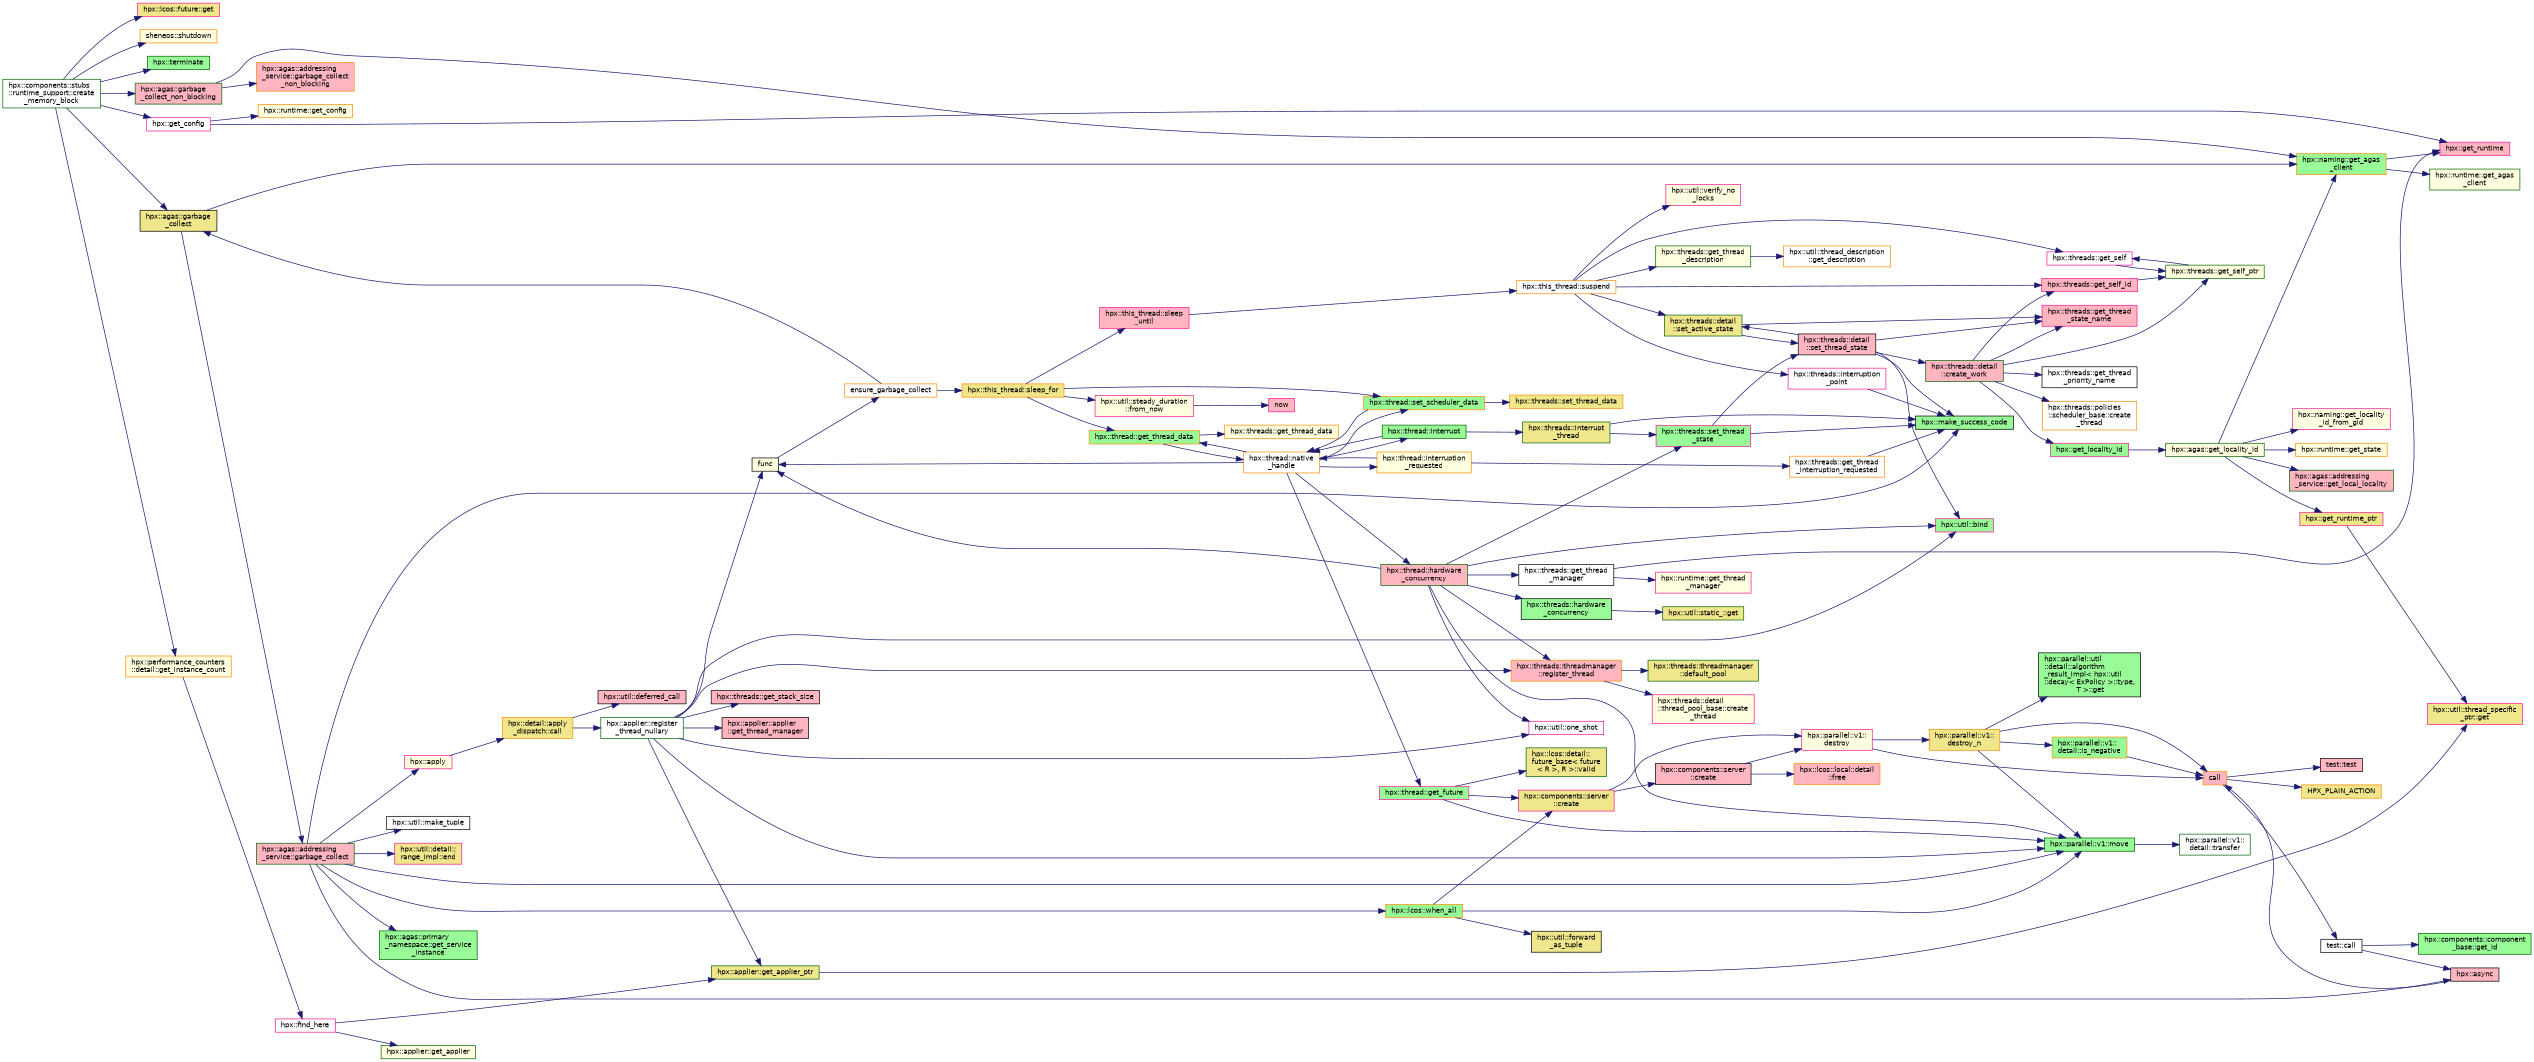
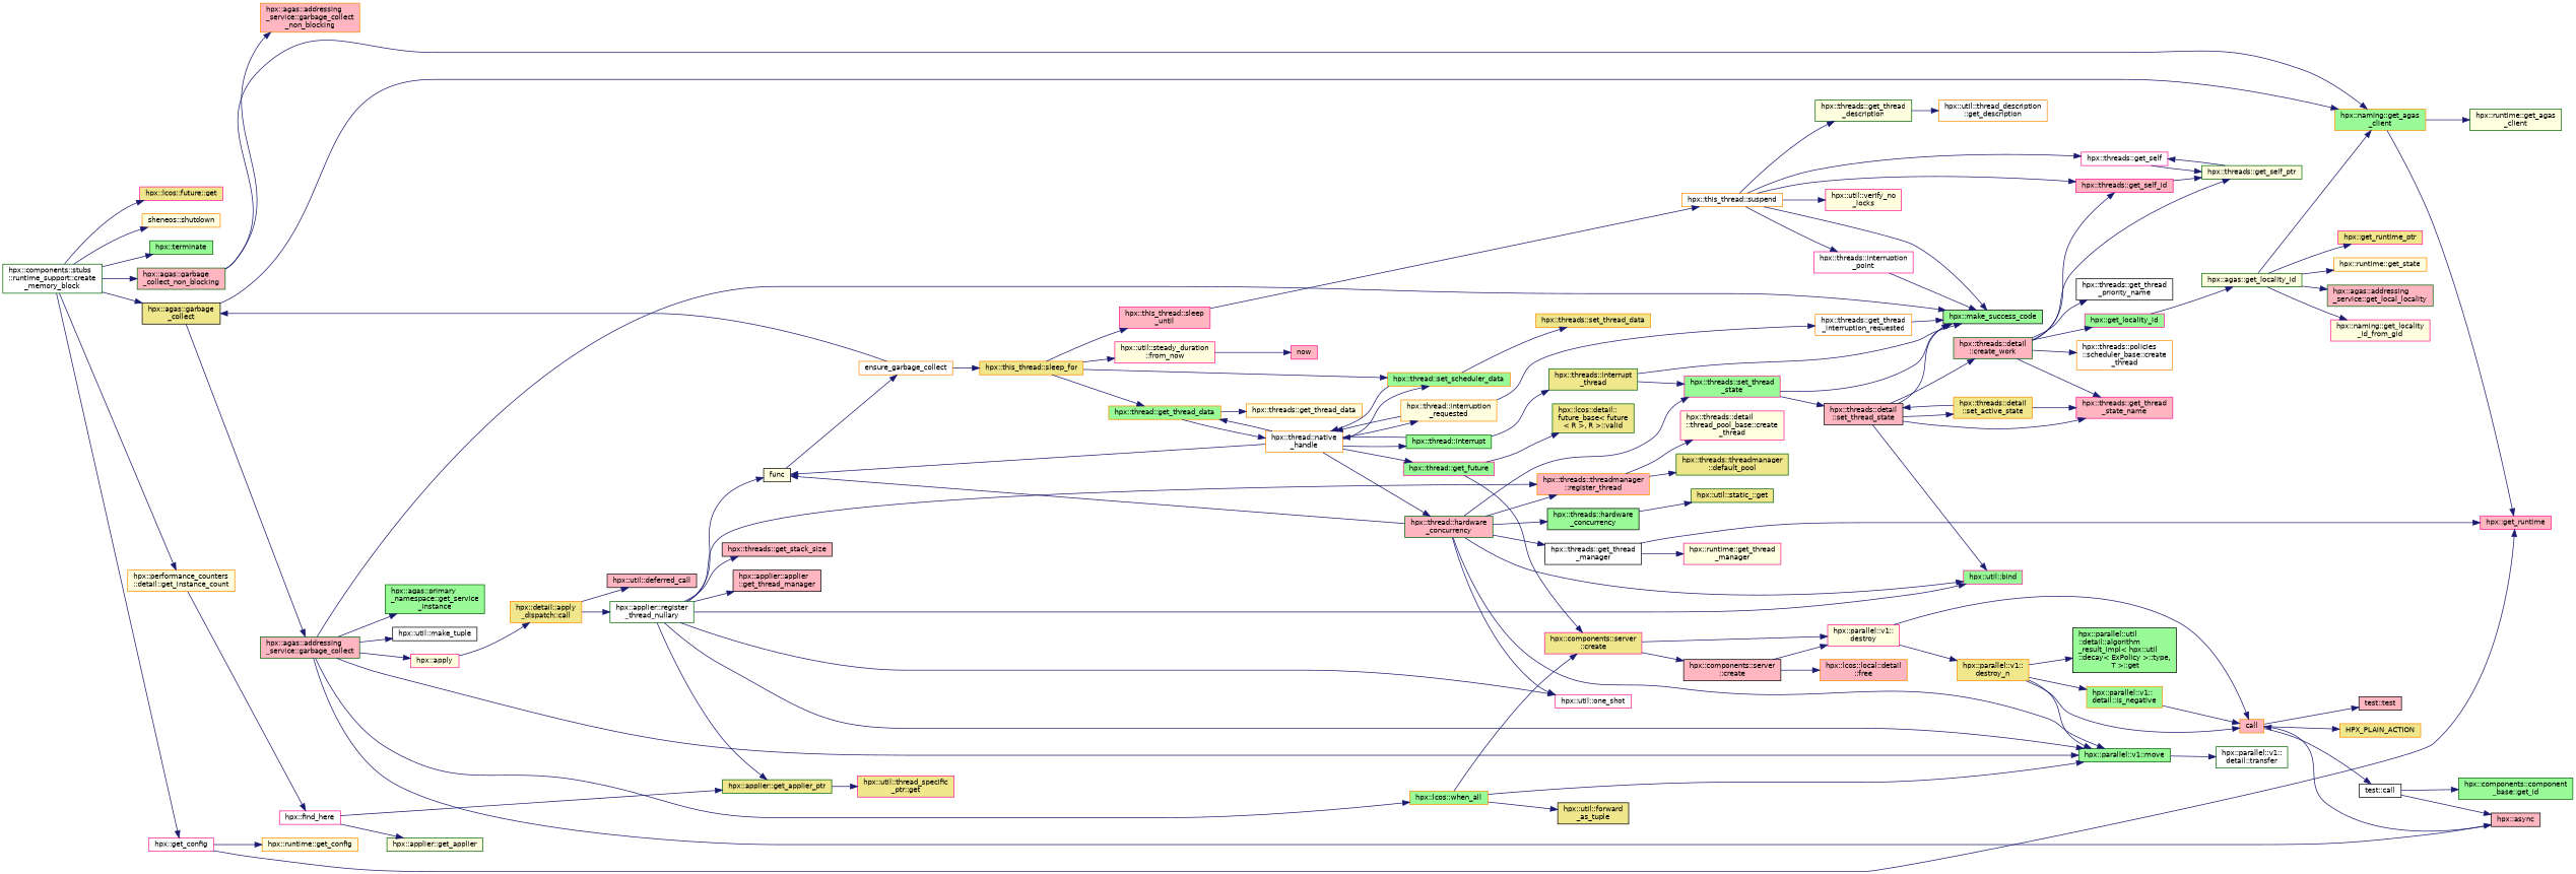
  digraph {
    rankdir=LR
    node [color=deeppink fillcolor=lightpink fontname=Helvetica fontsize=10 shape=record style=filled]
    edge [color=midnightblue fontname=Helvetica fontsize=10 labelfontname=Helvetica labelfontsize=10 style=solid]
    n1 [color=darkgreen fillcolor=white fontcolor=black height=0.2 label="hpx::components::stubs\l::runtime_support::create\l_memory_block" width=0.4]
    n2 [fillcolor=khaki height=0.2 label="hpx::lcos::future::get" width=0.4]
    n3 [color=darkorange fillcolor=lightyellow height=0.2 label="sheneos::shutdown" width=0.4]
    n4 [color=darkgreen fillcolor=palegreen height=0.2 label="hpx::terminate" width=0.4]
    n5 [color=darkgreen height=0.2 label="hpx::agas::garbage\l_collect_non_blocking" width=0.4]
    n6 [color=black fillcolor=khaki height=0.2 label="hpx::agas::garbage\l_collect" width=0.4]
    n7 [fillcolor=white height=0.2 label="hpx::get_config" width=0.4]
    n8 [color=darkorange fillcolor=lightyellow height=0.2 label="hpx::performance_counters\l::detail::get_instance_count" width=0.4]
    n9 [color=darkorange fillcolor=palegreen height=0.2 label="hpx::naming::get_agas\l_client" width=0.4]
    n10 [color=darkorange height=0.2 label="hpx::agas::addressing\l_service::garbage_collect\l_non_blocking" width=0.4]
    n11 [color=darkgreen height=0.2 label="hpx::agas::addressing\l_service::garbage_collect" width=0.4]
    n12 [height=0.2 label="hpx::get_runtime" width=0.4]
    n13 [color=darkorange fillcolor=lightyellow height=0.2 label="hpx::runtime::get_config" width=0.4]
    n14 [fillcolor=white height=0.2 label="hpx::find_here" width=0.4]
    n15 [color=darkgreen fillcolor=lightyellow height=0.2 label="hpx::runtime::get_agas\l_client" width=0.4]
    n16 [color=black fillcolor=palegreen height=0.2 label="hpx::make_success_code" width=0.4]
    n17 [color=darkgreen fillcolor=palegreen height=0.2 label="hpx::agas::primary\l_namespace::get_service\l_instance" width=0.4]
    n18 [color=black fillcolor=white height=0.2 label="hpx::util::make_tuple" width=0.4]
-   n19 [fillcolor=khaki height=0.2 label="hpx::util::detail::\lrange_impl::end" width=0.4]
    n20 [fillcolor=lightyellow height=0.2 label="hpx::apply" width=0.4]
    n21 [color=darkgreen fillcolor=palegreen height=0.2 label="hpx::parallel::v1::move" width=0.4]
    n22 [color=black height=0.2 label="hpx::async" width=0.4]
    n23 [color=darkorange fillcolor=palegreen height=0.2 label="hpx::lcos::when_all" width=0.4]
    n24 [color=darkorange fillcolor=khaki height=0.2 label="hpx::detail::apply\l_dispatch::call" width=0.4]
    n25 [color=darkgreen fillcolor=white height=0.2 label="hpx::parallel::v1::\ldetail::transfer" width=0.4]
    n26 [color=darkorange height=0.2 label=call width=0.4]
    n27 [fillcolor=khaki height=0.2 label="hpx::components::server\l::create" width=0.4]
    n28 [color=black fillcolor=khaki height=0.2 label="hpx::util::forward\l_as_tuple" width=0.4]
    n29 [color=darkgreen fillcolor=white height=0.2 label="hpx::applier::register\l_thread_nullary" width=0.4]
    n30 [color=black height=0.2 label="hpx::util::deferred_call" width=0.4]
    n31 [color=darkgreen fillcolor=khaki height=0.2 label="hpx::applier::get_applier_ptr" width=0.4]
    n32 [color=black fillcolor=lightyellow height=0.2 label=func width=0.4]
    n33 [fillcolor=palegreen height=0.2 label="hpx::util::bind" width=0.4]
    n34 [fillcolor=white height=0.2 label="hpx::util::one_shot" width=0.4]
    n35 [color=darkorange height=0.2 label="hpx::threads::threadmanager\l::register_thread" width=0.4]
    n36 [color=black height=0.2 label="hpx::threads::get_stack_size" width=0.4]
    n37 [color=black height=0.2 label="hpx::applier::applier\l::get_thread_manager" width=0.4]
    n38 [fillcolor=khaki height=0.2 label="hpx::util::thread_specific\l_ptr::get" width=0.4]
    n39 [color=darkorange fillcolor=white height=0.2 label=ensure_garbage_collect width=0.4]
    n40 [color=darkgreen fillcolor=khaki height=0.2 label="hpx::threads::threadmanager\l::default_pool" width=0.4]
    n41 [fillcolor=lightyellow height=0.2 label="hpx::threads::detail\l::thread_pool_base::create\l_thread" width=0.4]
    n42 [color=darkorange fillcolor=khaki height=0.2 label="hpx::this_thread::sleep_for" width=0.4]
    n43 [height=0.2 label="hpx::this_thread::sleep\l_until" width=0.4]
    n44 [fillcolor=lightyellow height=0.2 label="hpx::util::steady_duration\l::from_now" width=0.4]
    n45 [color=darkorange fillcolor=palegreen height=0.2 label="hpx::thread::get_thread_data" width=0.4]
    n46 [color=darkorange fillcolor=palegreen height=0.2 label="hpx::thread::set_scheduler_data" width=0.4]
    n47 [color=darkorange fillcolor=white height=0.2 label="hpx::this_thread::suspend" width=0.4]
    n48 [height=0.2 label=now width=0.4]
    n49 [color=darkorange fillcolor=lightyellow height=0.2 label="hpx::threads::get_thread_data" width=0.4]
    n50 [color=darkorange fillcolor=white height=0.2 label="hpx::thread::native\l_handle" width=0.4]
    n51 [color=darkorange fillcolor=khaki height=0.2 label="hpx::threads::set_thread_data" width=0.4]
    n52 [fillcolor=white height=0.2 label="hpx::threads::get_self" width=0.4]
    n53 [height=0.2 label="hpx::threads::get_self_id" width=0.4]
    n54 [fillcolor=white height=0.2 label="hpx::threads::interruption\l_point" width=0.4]
    n55 [fillcolor=lightyellow height=0.2 label="hpx::util::verify_no\l_locks" width=0.4]
    n56 [color=darkgreen fillcolor=lightyellow height=0.2 label="hpx::threads::get_thread\l_description" width=0.4]
    n57 [color=darkgreen fillcolor=lightyellow height=0.2 label="hpx::threads::get_self_ptr" width=0.4]
    n58 [color=darkorange fillcolor=white height=0.2 label="hpx::util::thread_description\l::get_description" width=0.4]
    n59 [color=darkgreen height=0.2 label="hpx::thread::hardware\l_concurrency" width=0.4]
    n60 [color=darkgreen fillcolor=palegreen height=0.2 label="hpx::thread::interrupt" width=0.4]
    n61 [color=darkorange fillcolor=lightyellow height=0.2 label="hpx::thread::interruption\l_requested" width=0.4]
    n62 [fillcolor=palegreen height=0.2 label="hpx::thread::get_future" width=0.4]
    n63 [color=black fillcolor=palegreen height=0.2 label="hpx::threads::hardware\l_concurrency" width=0.4]
    n64 [color=black fillcolor=white height=0.2 label="hpx::threads::get_thread\l_manager" width=0.4]
    n65 [fillcolor=palegreen height=0.2 label="hpx::threads::set_thread\l_state" width=0.4]
    n66 [color=darkgreen fillcolor=khaki height=0.2 label="hpx::threads::interrupt\l_thread" width=0.4]
    n67 [color=darkorange fillcolor=white height=0.2 label="hpx::threads::get_thread\l_interruption_requested" width=0.4]
    n68 [color=darkgreen fillcolor=khaki height=0.2 label="hpx::lcos::detail::\lfuture_base\< future\l\< R \>, R \>::valid" width=0.4]
    n69 [color=darkgreen fillcolor=khaki height=0.2 label="hpx::util::static_::get" width=0.4]
    n70 [fillcolor=lightyellow height=0.2 label="hpx::runtime::get_thread\l_manager" width=0.4]
    n71 [color=black height=0.2 label="hpx::threads::detail\l::set_thread_state" width=0.4]
    n72 [height=0.2 label="hpx::threads::get_thread\l_state_name" width=0.4]
-   n73 [color=darkgreen fillcolor=khaki height=0.2 label="hpx::threads::detail\l::set_active_state" width=0.4]
+   n73 [color=darkorange fillcolor=khaki height=0.2 label="hpx::threads::detail\l::set_active_state" width=0.4]
    n74 [color=darkgreen height=0.2 label="hpx::threads::detail\l::create_work" width=0.4]
    n75 [color=black fillcolor=white height=0.2 label="hpx::threads::get_thread\l_priority_name" width=0.4]
    n76 [fillcolor=palegreen height=0.2 label="hpx::get_locality_id" width=0.4]
    n77 [color=darkorange fillcolor=white height=0.2 label="hpx::threads::policies\l::scheduler_base::create\l_thread" width=0.4]
    n78 [color=darkgreen fillcolor=lightyellow height=0.2 label="hpx::agas::get_locality_id" width=0.4]
    n79 [fillcolor=khaki height=0.2 label="hpx::get_runtime_ptr" width=0.4]
    n80 [color=darkorange fillcolor=lightyellow height=0.2 label="hpx::runtime::get_state" width=0.4]
    n81 [color=darkgreen height=0.2 label="hpx::agas::addressing\l_service::get_local_locality" width=0.4]
    n82 [fillcolor=lightyellow height=0.2 label="hpx::naming::get_locality\l_id_from_gid" width=0.4]
    n83 [color=black height=0.2 label="hpx::components::server\l::create" width=0.4]
    n84 [fillcolor=lightyellow height=0.2 label="hpx::parallel::v1::\ldestroy" width=0.4]
    n85 [color=darkorange height=0.2 label="hpx::lcos::local::detail\l::free" width=0.4]
    n86 [color=darkorange fillcolor=khaki height=0.2 label="hpx::parallel::v1::\ldestroy_n" width=0.4]
    n87 [color=black height=0.2 label="test::test" width=0.4]
    n88 [color=darkorange fillcolor=khaki height=0.2 label=HPX_PLAIN_ACTION width=0.4]
    n89 [color=black fillcolor=white height=0.2 label="test::call" width=0.4]
    n90 [color=darkorange fillcolor=palegreen height=0.2 label="hpx::parallel::v1::\ldetail::is_negative" width=0.4]
    n91 [color=black fillcolor=palegreen height=0.2 label="hpx::parallel::util\l::detail::algorithm\l_result_impl\< hpx::util\l::decay\< ExPolicy \>::type,\l T \>::get" width=0.4]
    n92 [color=darkgreen fillcolor=palegreen height=0.2 label="hpx::components::component\l_base::get_id" width=0.4]
    n93 [color=darkgreen fillcolor=lightyellow height=0.2 label="hpx::applier::get_applier" width=0.4]
    n1 -> n2
    n1 -> n3
    n1 -> n4
    n1 -> n5
    n1 -> n6
    n1 -> n7
    n1 -> n8
    n5 -> n9
    n5 -> n10
    n6 -> n9
    n6 -> n11
    n7 -> n12
    n7 -> n13
    n8 -> n14
    n9 -> n12
    n9 -> n15
    n11 -> n16
    n11 -> n17
    n11 -> n18
-   n11 -> n19
    n11 -> n20
    n11 -> n21
    n11 -> n22
    n11 -> n23
    n14 -> n31
    n14 -> n93
    n20 -> n24
    n21 -> n25
    n22 -> n26
    n23 -> n21
    n23 -> n27
    n23 -> n28
    n24 -> n29
    n24 -> n30
    n26 -> n87
    n26 -> n88
    n26 -> n89
    n27 -> n83
    n27 -> n84
    n29 -> n21
    n29 -> n31
    n29 -> n32
    n29 -> n33
    n29 -> n34
    n29 -> n35
    n29 -> n36
    n29 -> n37
    n31 -> n38
    n32 -> n39
    n35 -> n40
    n35 -> n41
    n39 -> n6
    n39 -> n42
    n42 -> n43
    n42 -> n44
    n42 -> n45
    n42 -> n46
    n43 -> n47
    n44 -> n48
    n45 -> n49
    n45 -> n50
    n46 -> n50
    n46 -> n51
-   n47 -> n73
+   n47 -> n16
    n47 -> n52
    n47 -> n53
    n47 -> n54
    n47 -> n55
    n47 -> n56
    n50 -> n32
    n50 -> n45
    n50 -> n46
    n50 -> n59
    n50 -> n60
    n50 -> n61
    n50 -> n62
    n52 -> n57
    n53 -> n57
    n54 -> n16
    n56 -> n58
    n57 -> n52
    n59 -> n21
    n59 -> n32
    n59 -> n33
    n59 -> n34
    n59 -> n35
    n59 -> n63
    n59 -> n64
    n59 -> n65
    n60 -> n50
    n60 -> n66
    n61 -> n50
    n61 -> n67
-   n62 -> n21
    n62 -> n27
    n62 -> n68
    n63 -> n69
    n64 -> n12
    n64 -> n70
    n65 -> n16
    n65 -> n71
    n66 -> n16
    n66 -> n65
    n67 -> n16
    n71 -> n16
    n71 -> n33
    n71 -> n72
    n71 -> n73
    n71 -> n74
    n73 -> n71
    n73 -> n72
    n74 -> n53
    n74 -> n57
    n74 -> n72
    n74 -> n75
    n74 -> n76
    n74 -> n77
    n76 -> n78
    n78 -> n9
    n78 -> n79
    n78 -> n80
    n78 -> n81
    n78 -> n82
-   n79 -> n38
    n83 -> n84
    n83 -> n85
    n84 -> n26
    n84 -> n86
    n86 -> n21
    n86 -> n26
    n86 -> n90
    n86 -> n91
    n89 -> n22
    n89 -> n92
    n90 -> n26
  }
